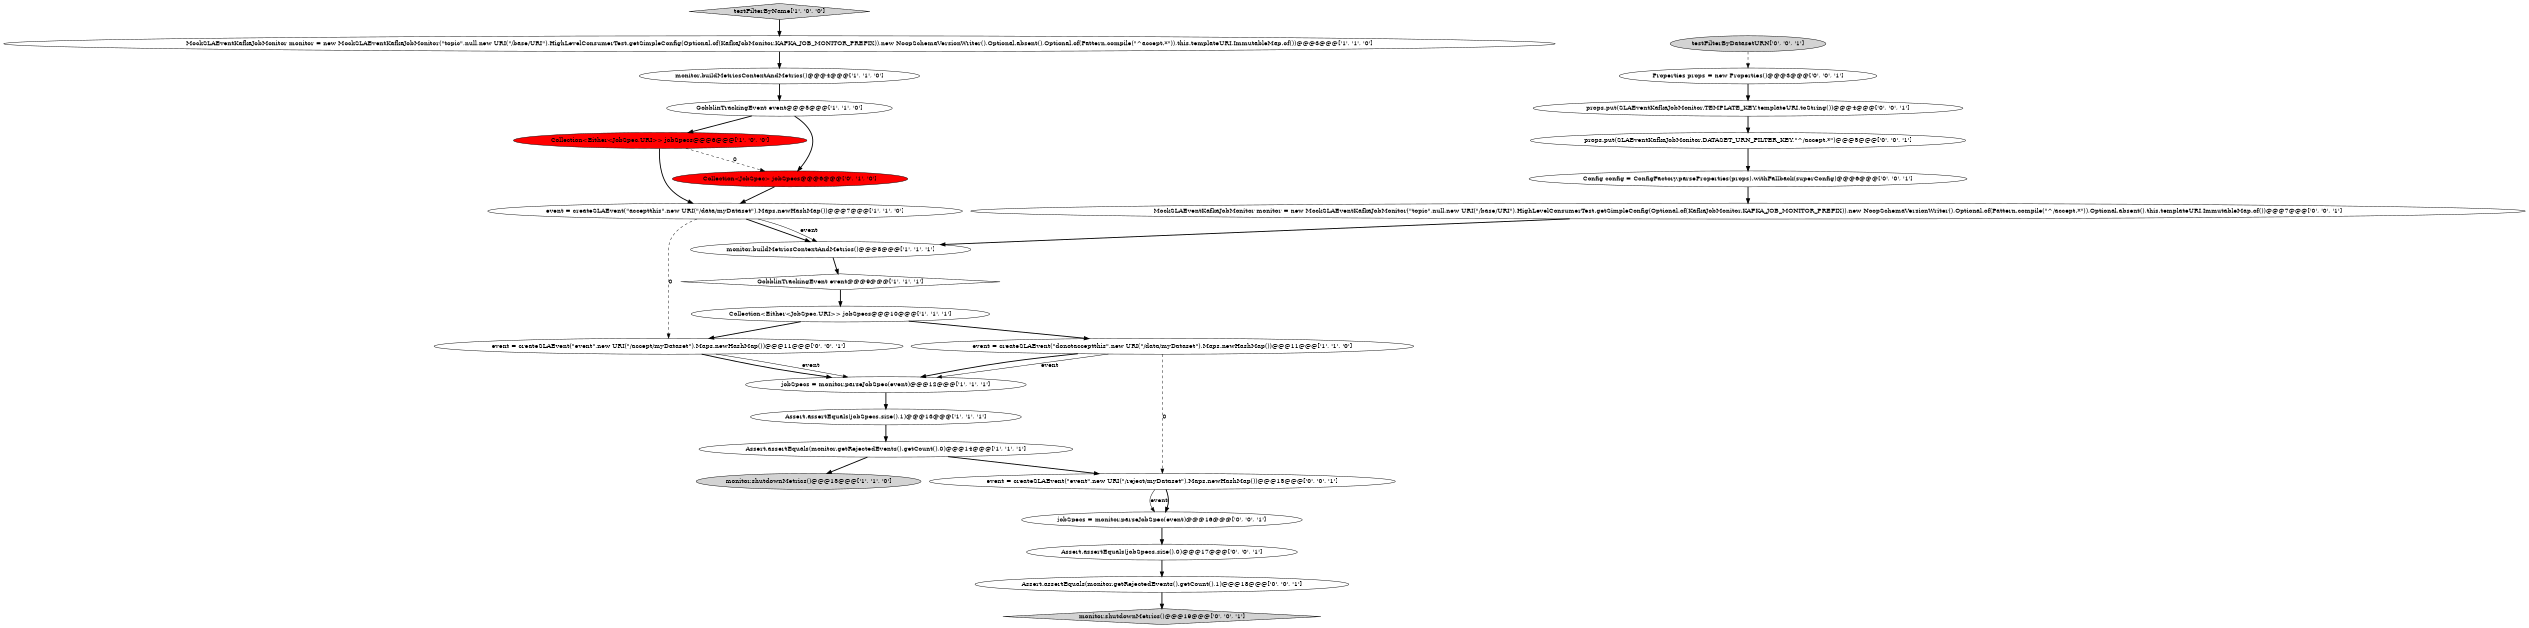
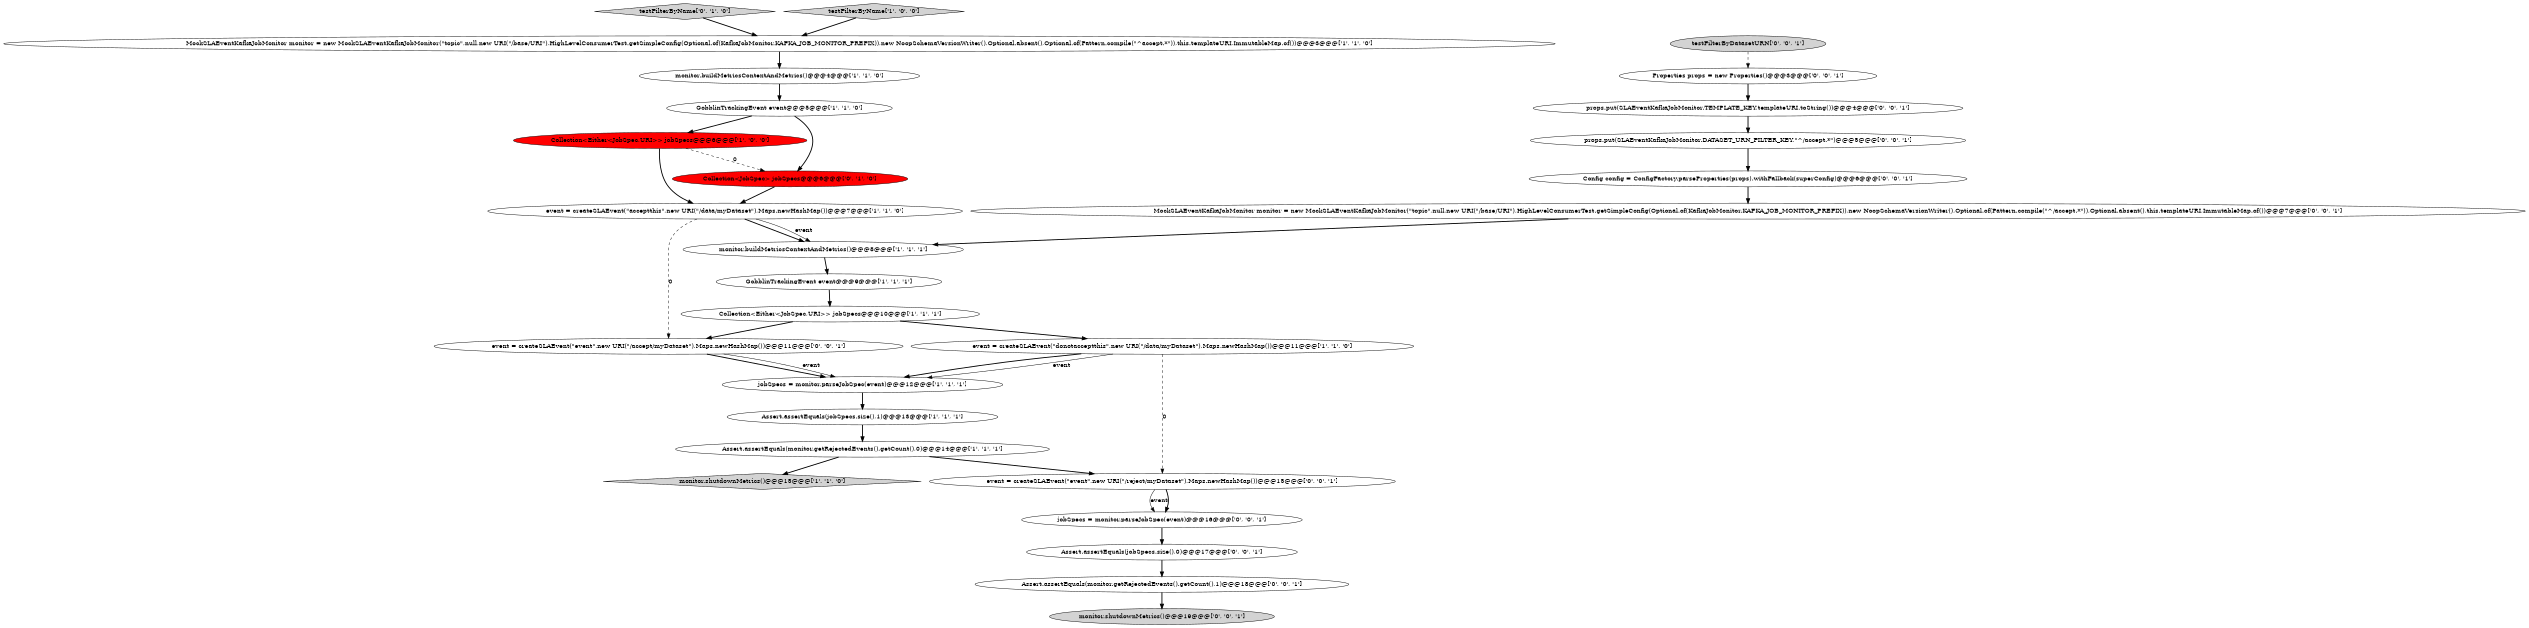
  digraph {
    node [fillcolor=white shape=ellipse style=filled]
    edge [style=bold]
    n1 [label="monitor.buildMetricsContextAndMetrics()@@@8@@@['1', '1', '1']"]
-   n2 [label="GobblinTrackingEvent event@@@9@@@['1', '1', '1']" shape=diamond]
+   n2 [label="GobblinTrackingEvent event@@@9@@@['1', '1', '1']"]
    n3 [label="Collection<Either<JobSpec,URI>> jobSpecs@@@10@@@['1', '1', '1']"]
    n4 [label="Assert.assertEquals(monitor.getRejectedEvents().getCount(),0)@@@14@@@['1', '1', '1']"]
-   n5 [fillcolor=lightgray label="monitor.shutdownMetrics()@@@15@@@['1', '1', '0']"]
+   n5 [fillcolor=lightgray label="monitor.shutdownMetrics()@@@15@@@['1', '1', '0']" shape=diamond]
    n6 [label="event = createSLAEvent(\"event\",new URI(\"/reject/myDataset\"),Maps.newHashMap())@@@15@@@['0', '0', '1']"]
    n7 [label="jobSpecs = monitor.parseJobSpec(event)@@@16@@@['0', '0', '1']"]
+   n8 [fillcolor=lightgray label="testFilterByName['0', '1', '0']" shape=diamond]
    n9 [label="MockSLAEventKafkaJobMonitor monitor = new MockSLAEventKafkaJobMonitor(\"topic\",null,new URI(\"/base/URI\"),HighLevelConsumerTest.getSimpleConfig(Optional.of(KafkaJobMonitor.KAFKA_JOB_MONITOR_PREFIX)),new NoopSchemaVersionWriter(),Optional.absent(),Optional.of(Pattern.compile(\"^accept.*\")),this.templateURI,ImmutableMap.of())@@@3@@@['1', '1', '0']"]
    n10 [label="monitor.buildMetricsContextAndMetrics()@@@4@@@['1', '1', '0']"]
    n11 [fillcolor=lightgray label="testFilterByName['1', '0', '0']" shape=diamond]
    n12 [label="event = createSLAEvent(\"donotacceptthis\",new URI(\"/data/myDataset\"),Maps.newHashMap())@@@11@@@['1', '1', '0']"]
    n13 [label="jobSpecs = monitor.parseJobSpec(event)@@@12@@@['1', '1', '1']"]
    n14 [label="Assert.assertEquals(jobSpecs.size(),1)@@@13@@@['1', '1', '1']"]
    n15 [label="props.put(SLAEventKafkaJobMonitor.TEMPLATE_KEY,templateURI.toString())@@@4@@@['0', '0', '1']"]
    n16 [label="props.put(SLAEventKafkaJobMonitor.DATASET_URN_FILTER_KEY,\"^/accept.*\")@@@5@@@['0', '0', '1']"]
    n17 [label="Config config = ConfigFactory.parseProperties(props).withFallback(superConfig)@@@6@@@['0', '0', '1']"]
    n18 [label="GobblinTrackingEvent event@@@5@@@['1', '1', '0']"]
    n19 [fillcolor=red label="Collection<JobSpec> jobSpecs@@@6@@@['0', '1', '0']"]
    n20 [fillcolor=red label="Collection<Either<JobSpec,URI>> jobSpecs@@@6@@@['1', '0', '0']"]
    n21 [label="event = createSLAEvent(\"acceptthis\",new URI(\"/data/myDataset\"),Maps.newHashMap())@@@7@@@['1', '1', '0']"]
    n22 [label="event = createSLAEvent(\"event\",new URI(\"/accept/myDataset\"),Maps.newHashMap())@@@11@@@['0', '0', '1']"]
    n23 [label="MockSLAEventKafkaJobMonitor monitor = new MockSLAEventKafkaJobMonitor(\"topic\",null,new URI(\"/base/URI\"),HighLevelConsumerTest.getSimpleConfig(Optional.of(KafkaJobMonitor.KAFKA_JOB_MONITOR_PREFIX)),new NoopSchemaVersionWriter(),Optional.of(Pattern.compile(\"^/accept.*\")),Optional.absent(),this.templateURI,ImmutableMap.of())@@@7@@@['0', '0', '1']"]
    n24 [label="Assert.assertEquals(monitor.getRejectedEvents().getCount(),1)@@@18@@@['0', '0', '1']"]
-   n25 [fillcolor=lightgray label="monitor.shutdownMetrics()@@@19@@@['0', '0', '1']" shape=diamond]
+   n25 [fillcolor=lightgray label="monitor.shutdownMetrics()@@@19@@@['0', '0', '1']"]
    n26 [label="Assert.assertEquals(jobSpecs.size(),0)@@@17@@@['0', '0', '1']"]
    n27 [fillcolor=lightgray label="testFilterByDatasetURN['0', '0', '1']"]
    n28 [label="Properties props = new Properties()@@@3@@@['0', '0', '1']"]
    n1 -> n2
    n2 -> n3
    n3 -> n12
    n3 -> n22
    n4 -> n5
    n4 -> n6
    n6 -> n7 [label=event style=solid]
    n6 -> n7
    n7 -> n26
+   n8 -> n9
    n9 -> n10
    n10 -> n18
    n11 -> n9
    n12 -> n6 [label=0 style=dashed]
    n12 -> n13 [label=event style=solid]
    n12 -> n13
    n13 -> n14
    n14 -> n4
    n15 -> n16
    n16 -> n17
    n17 -> n23
    n18 -> n19
    n18 -> n20
    n19 -> n21
    n20 -> n19 [label=0 style=dashed]
    n20 -> n21
    n21 -> n1
    n21 -> n1 [label=event style=solid]
    n21 -> n22 [label=0 style=dashed]
    n22 -> n13
    n22 -> n13 [label=event style=solid]
    n23 -> n1
    n24 -> n25
    n26 -> n24
    n27 -> n28 [style=dashed]
    n28 -> n15
  }
